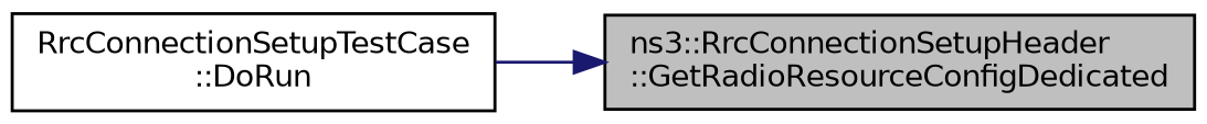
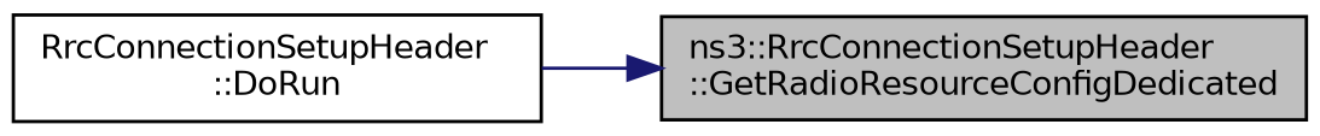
  digraph {
    rankdir=RL
    node [color=black fontname=Helvetica fontsize=10 shape=record style=filled]
    n1 [fillcolor=grey75 fontcolor=black height=0.2 label="ns3::RrcConnectionSetupHeader\l::GetRadioResourceConfigDedicated" width=0.4]
-   n2 [fillcolor=white height=0.2 label="RrcConnectionSetupTestCase\l::DoRun" width=0.4]
+   n2 [fillcolor=white height=0.2 label="RrcConnectionSetupHeader\l::DoRun" width=0.4]
    n1 -> n2 [color=midnightblue dir=back fontname=Helvetica fontsize=10 labelfontname=Helvetica labelfontsize=10 style=solid]
  }
